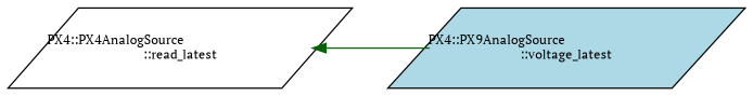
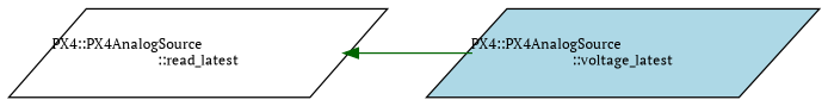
  digraph {
    rankdir=LR
    fontname="PT Serif"
    node [color=black fontname="PT Serif" fontsize=10 shape=parallelogram style=filled]
    n1 [fillcolor=white fontcolor=black height=0.2 label="PX4::PX4AnalogSource\l::read_latest" width=0.4]
-   n2 [fillcolor=lightblue height=0.2 label="PX4::PX9AnalogSource\l::voltage_latest" width=0.4]
+   n2 [fillcolor=lightblue height=0.2 label="PX4::PX4AnalogSource\l::voltage_latest" width=0.4]
    n1 -> n2 [color=darkgreen dir=back fontname="PT Serif" fontsize=10 labelfontname=Helvetica labelfontsize=10 style=solid]
  }
